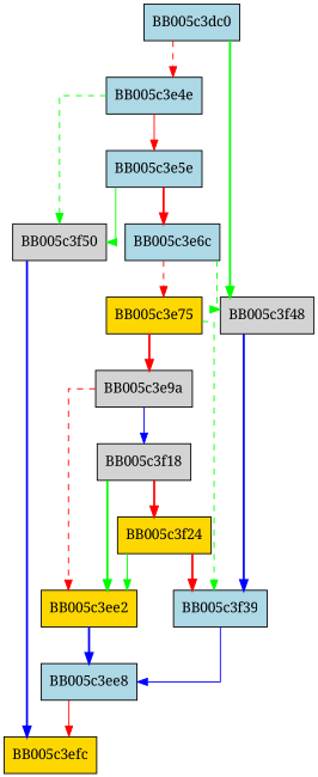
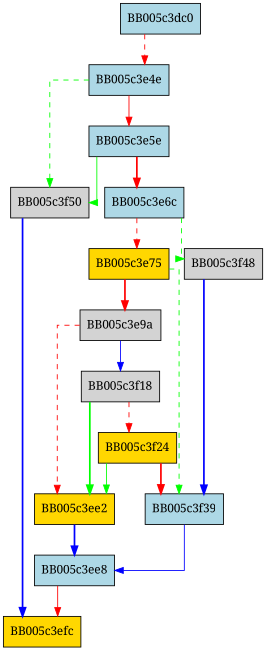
  digraph {
    fontname="Noto Serif"
    splines=ortho
    node [fillcolor=lightblue fontname="Noto Serif" shape=box style=filled]
    edge [color=red fontname="Noto Serif" style=bold]
    BB005c3f48 [fillcolor=lightgrey]
    BB005c3dc0
    BB005c3e4e
    BB005c3f39
    BB005c3f50 [fillcolor=lightgrey]
    BB005c3e5e
    BB005c3efc [fillcolor=gold]
    BB005c3e6c
    BB005c3e75 [fillcolor=gold]
    BB005c3e9a [fillcolor=lightgrey]
    BB005c3ee2 [fillcolor=gold]
    BB005c3ee8
    BB005c3f18 [fillcolor=lightgrey]
    BB005c3f24 [fillcolor=gold]
    BB005c3f48 -> BB005c3f39 [color=blue]
-   BB005c3dc0 -> BB005c3f48 [color=green]
    BB005c3dc0 -> BB005c3e4e [style=dashed]
    BB005c3e4e -> BB005c3f50 [color=green style=dashed]
    BB005c3e4e -> BB005c3e5e [style=solid]
    BB005c3f39 -> BB005c3ee8 [color=blue style=solid]
    BB005c3f50 -> BB005c3efc [color=blue]
    BB005c3e5e -> BB005c3f50 [color=green style=solid]
    BB005c3e5e -> BB005c3e6c
    BB005c3e6c -> BB005c3f48 [color=green style=dashed]
    BB005c3e6c -> BB005c3e75 [style=dashed]
    BB005c3e75 -> BB005c3f39 [color=green style=dashed]
    BB005c3e75 -> BB005c3e9a
    BB005c3e9a -> BB005c3ee2 [style=dashed]
    BB005c3e9a -> BB005c3f18 [color=blue style=solid]
    BB005c3ee2 -> BB005c3ee8 [color=blue]
    BB005c3ee8 -> BB005c3efc [style=solid]
    BB005c3f18 -> BB005c3ee2 [color=green]
-   BB005c3f18 -> BB005c3f24
+   BB005c3f18 -> BB005c3f24 [style=dashed]
    BB005c3f24 -> BB005c3f39
    BB005c3f24 -> BB005c3ee2 [color=green style=solid]
  }
